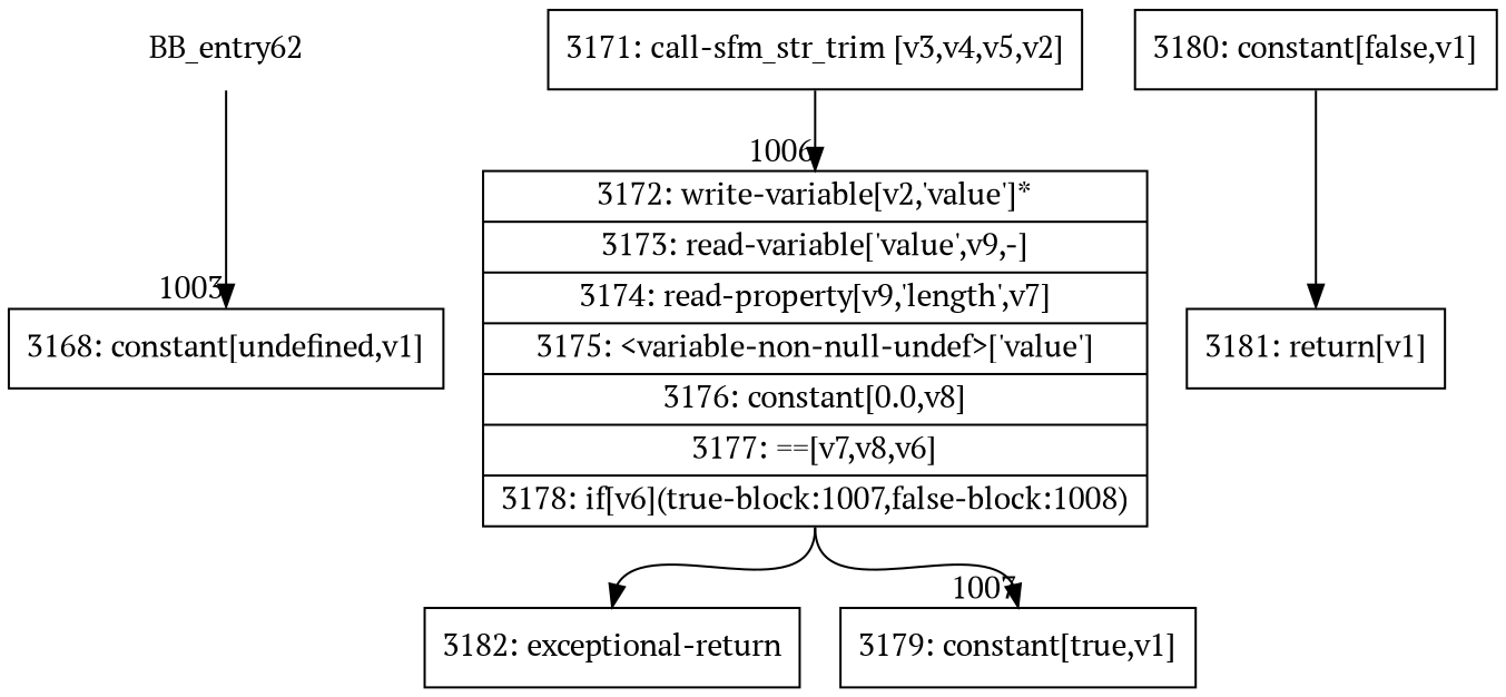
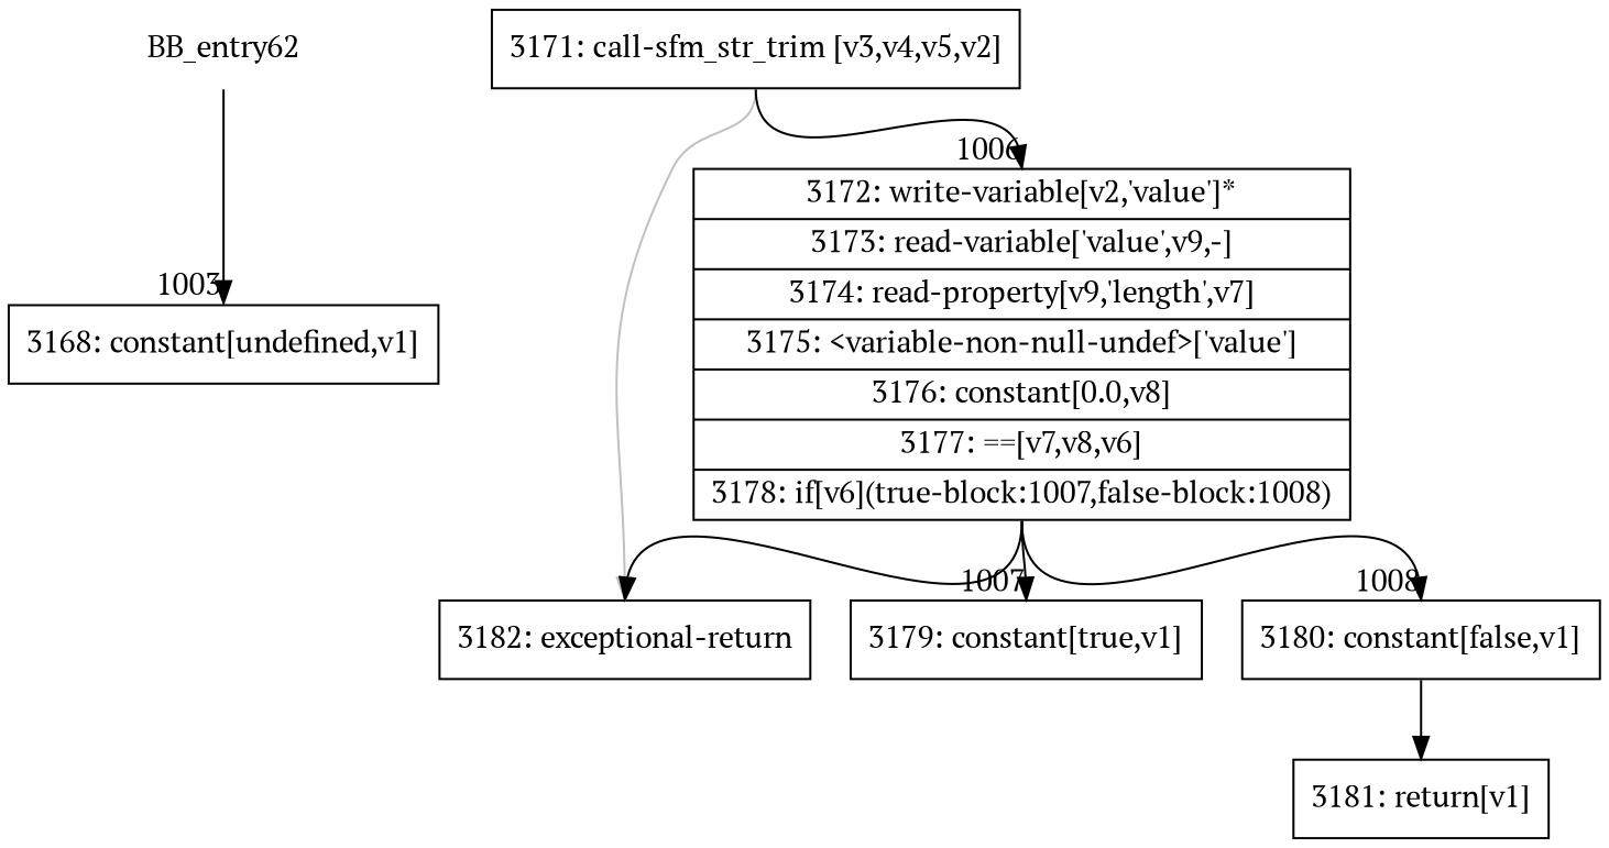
  digraph {
    fontname="PT Serif"
    rankdir=TD
    node [fontname="PT Serif" shape=record]
    edge [fontname="PT Serif" headport=n tailport=s]
    n1 [label=BB_entry62 shape=none]
    n2 [label="{3168: constant[undefined,v1]}"]
    n3 [label="{3171: call-sfm_str_trim [v3,v4,v5,v2]}"]
    n4 [label="{3182: exceptional-return}"]
    n5 [label="{3172: write-variable[v2,'value']*|3173: read-variable['value',v9,-]|3174: read-property[v9,'length',v7]|3175: \<variable-non-null-undef\>['value']|3176: constant[0.0,v8]|3177: ==[v7,v8,v6]|3178: if[v6](true-block:1007,false-block:1008)}"]
    n6 [label="{3179: constant[true,v1]}"]
    n7 [label="{3180: constant[false,v1]}"]
    n8 [label="{3181: return[v1]}"]
    n1 -> n2 [headlabel="    1003"]
+   n3 -> n4 [color=gray]
    n3 -> n5 [headlabel="      1006"]
    n5 -> n4 [color=black]
    n5 -> n6 [headlabel="      1007"]
+   n5 -> n7 [headlabel="      1008"]
    n7 -> n8
  }
